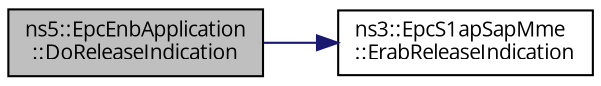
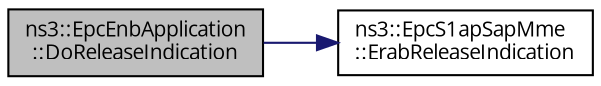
  digraph {
    rankdir=LR
    fontname="Open Sans"
    node [color=black fontname="Open Sans" fontsize=10 shape=record style=filled]
-   n1 [fillcolor=grey75 fontcolor=black height=0.2 label="ns5::EpcEnbApplication\l::DoReleaseIndication" width=0.4]
+   n1 [fillcolor=grey75 fontcolor=black height=0.2 label="ns3::EpcEnbApplication\l::DoReleaseIndication" width=0.4]
    n2 [fillcolor=white height=0.2 label="ns3::EpcS1apSapMme\l::ErabReleaseIndication" width=0.4]
    n1 -> n2 [color=midnightblue fontname="Open Sans" fontsize=10 labelfontname=Helvetica labelfontsize=10 style=solid]
  }
